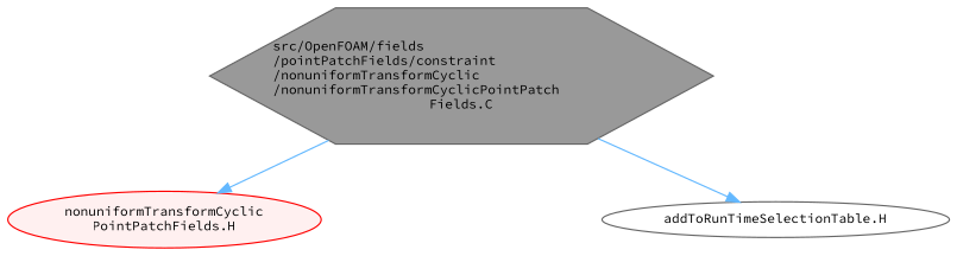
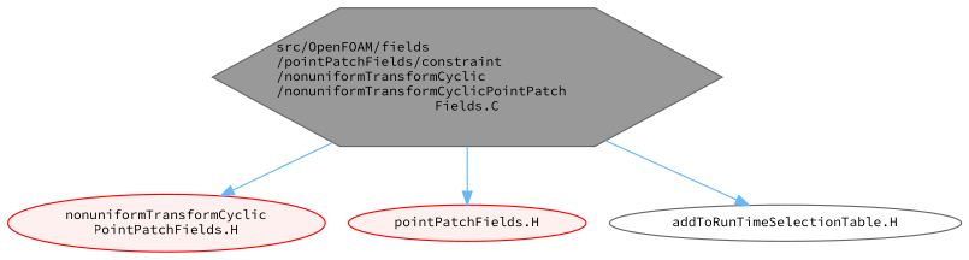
  digraph {
    fontname="Source Code Pro"
    node [color=red fillcolor="#FFF0F0" fontname="Source Code Pro" fontsize=10 shape=ellipse style=filled]
    edge [color=steelblue1 fontname="Source Code Pro" fontsize=10 labelfontname=Helvetica labelfontsize=10 style=solid]
    n1 [color=gray40 fillcolor=grey60 fontcolor=black height=0.2 label="src/OpenFOAM/fields\l/pointPatchFields/constraint\l/nonuniformTransformCyclic\l/nonuniformTransformCyclicPointPatch\lFields.C" shape=hexagon width=0.4]
    n2 [height=0.2 label="nonuniformTransformCyclic\lPointPatchFields.H" width=0.4]
+   n3 [height=0.2 label="pointPatchFields.H" width=0.4]
    n4 [color=grey40 fillcolor=white height=0.2 label="addToRunTimeSelectionTable.H" width=0.4]
    n1 -> n2
+   n1 -> n3
    n1 -> n4
  }
